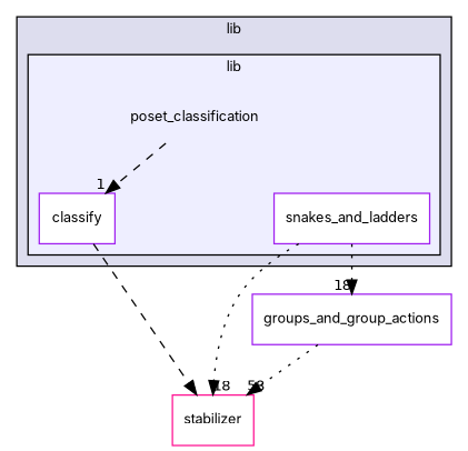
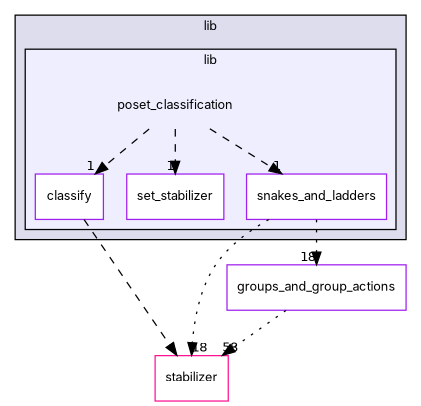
  digraph {
    compound=true
    fontname=Inter
    node [color=purple fontname=Inter fontsize=10 shape=box fillcolor=white style=filled]
    edge [fontname=Inter headlabel=1 labeldistance=1.5 labelfontname=Helvetica labelfontsize=10 style=dashed]
    n1 [label=poset_classification shape=plaintext fillcolor="" style=""]
    n2 [label=classify]
+   n3 [label=set_stabilizer]
    n4 [label=snakes_and_ladders]
    n5 [color=deeppink label=stabilizer]
    n6 [label=groups_and_group_actions]
    subgraph cluster_1 {
      bgcolor="#ddddee"
      fontsize=10
      label=lib
      pencolor=black
      subgraph cluster_2 {
        bgcolor="#eeeeff"
        fontsize=10
        label=lib
        pencolor=black
        n1
        n2
+       n3
        n4
      }
    }
    n1 -> n2
+   n1 -> n3
+   n1 -> n4
    n2 -> n5 [headlabel=4]
    n4 -> n5 [headlabel=18 style=dotted]
    n4 -> n6 [headlabel=18 style=dotted]
    n6 -> n5 [headlabel=58 style=dotted]
  }
